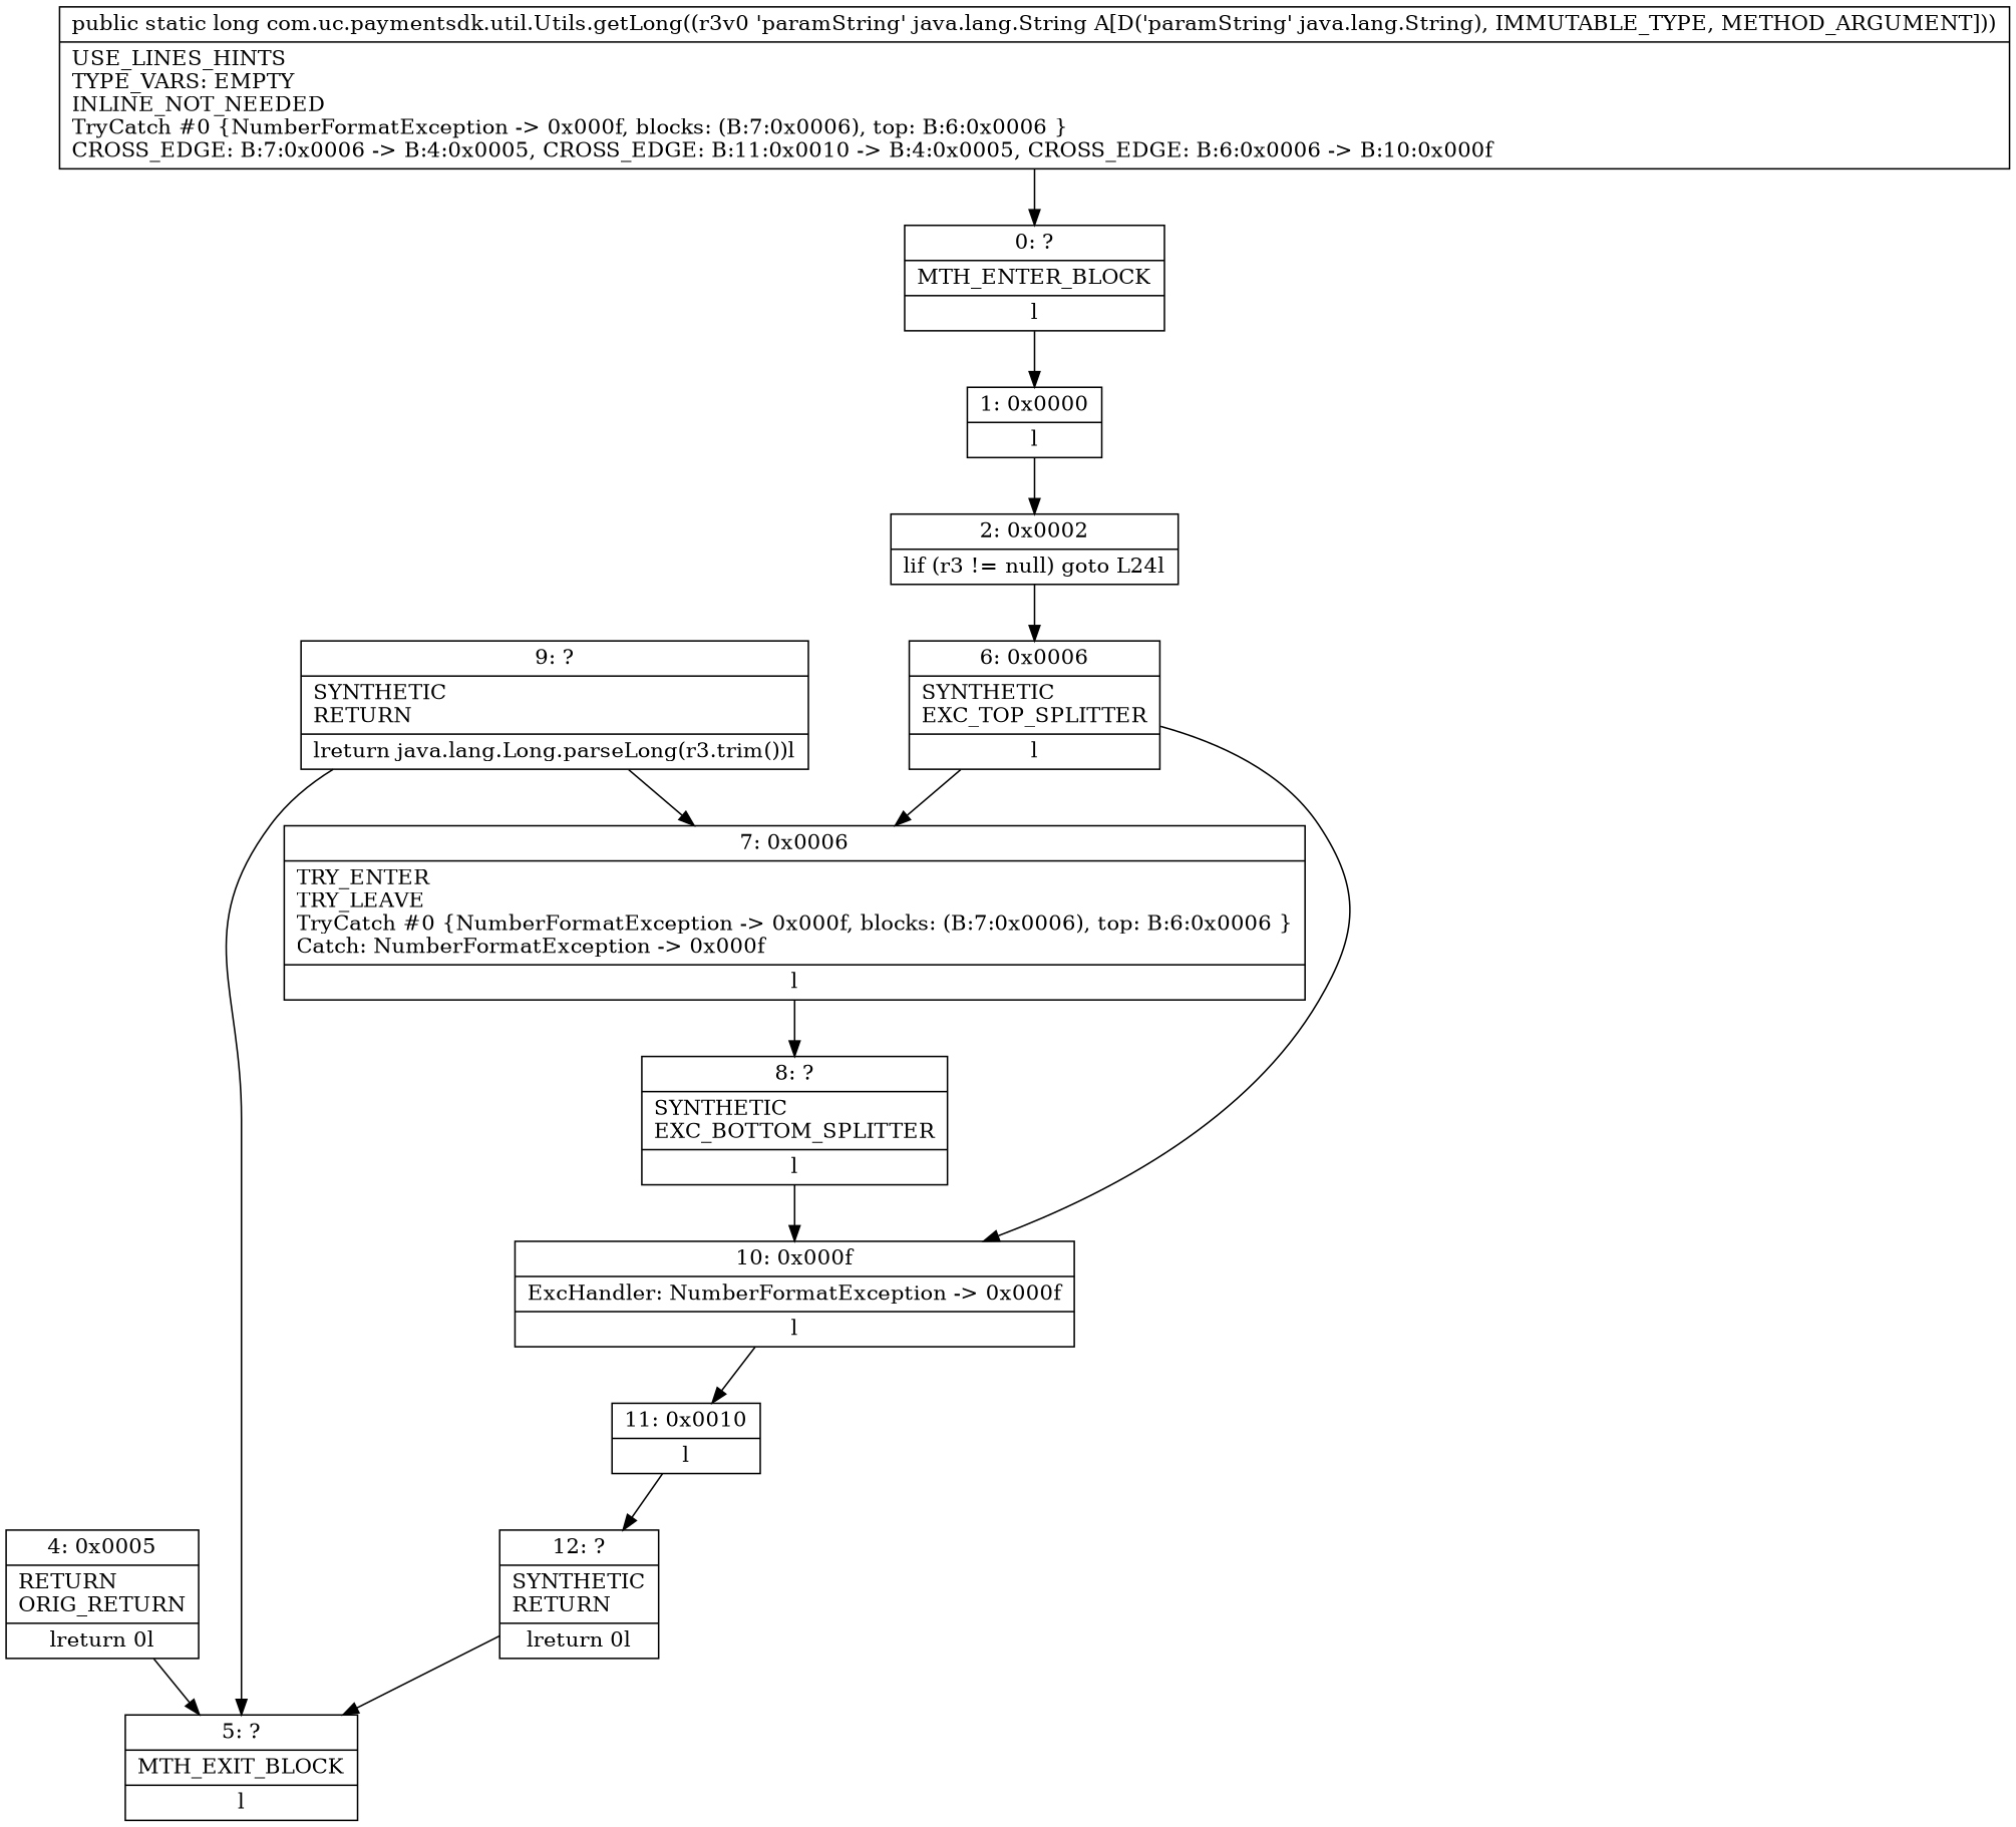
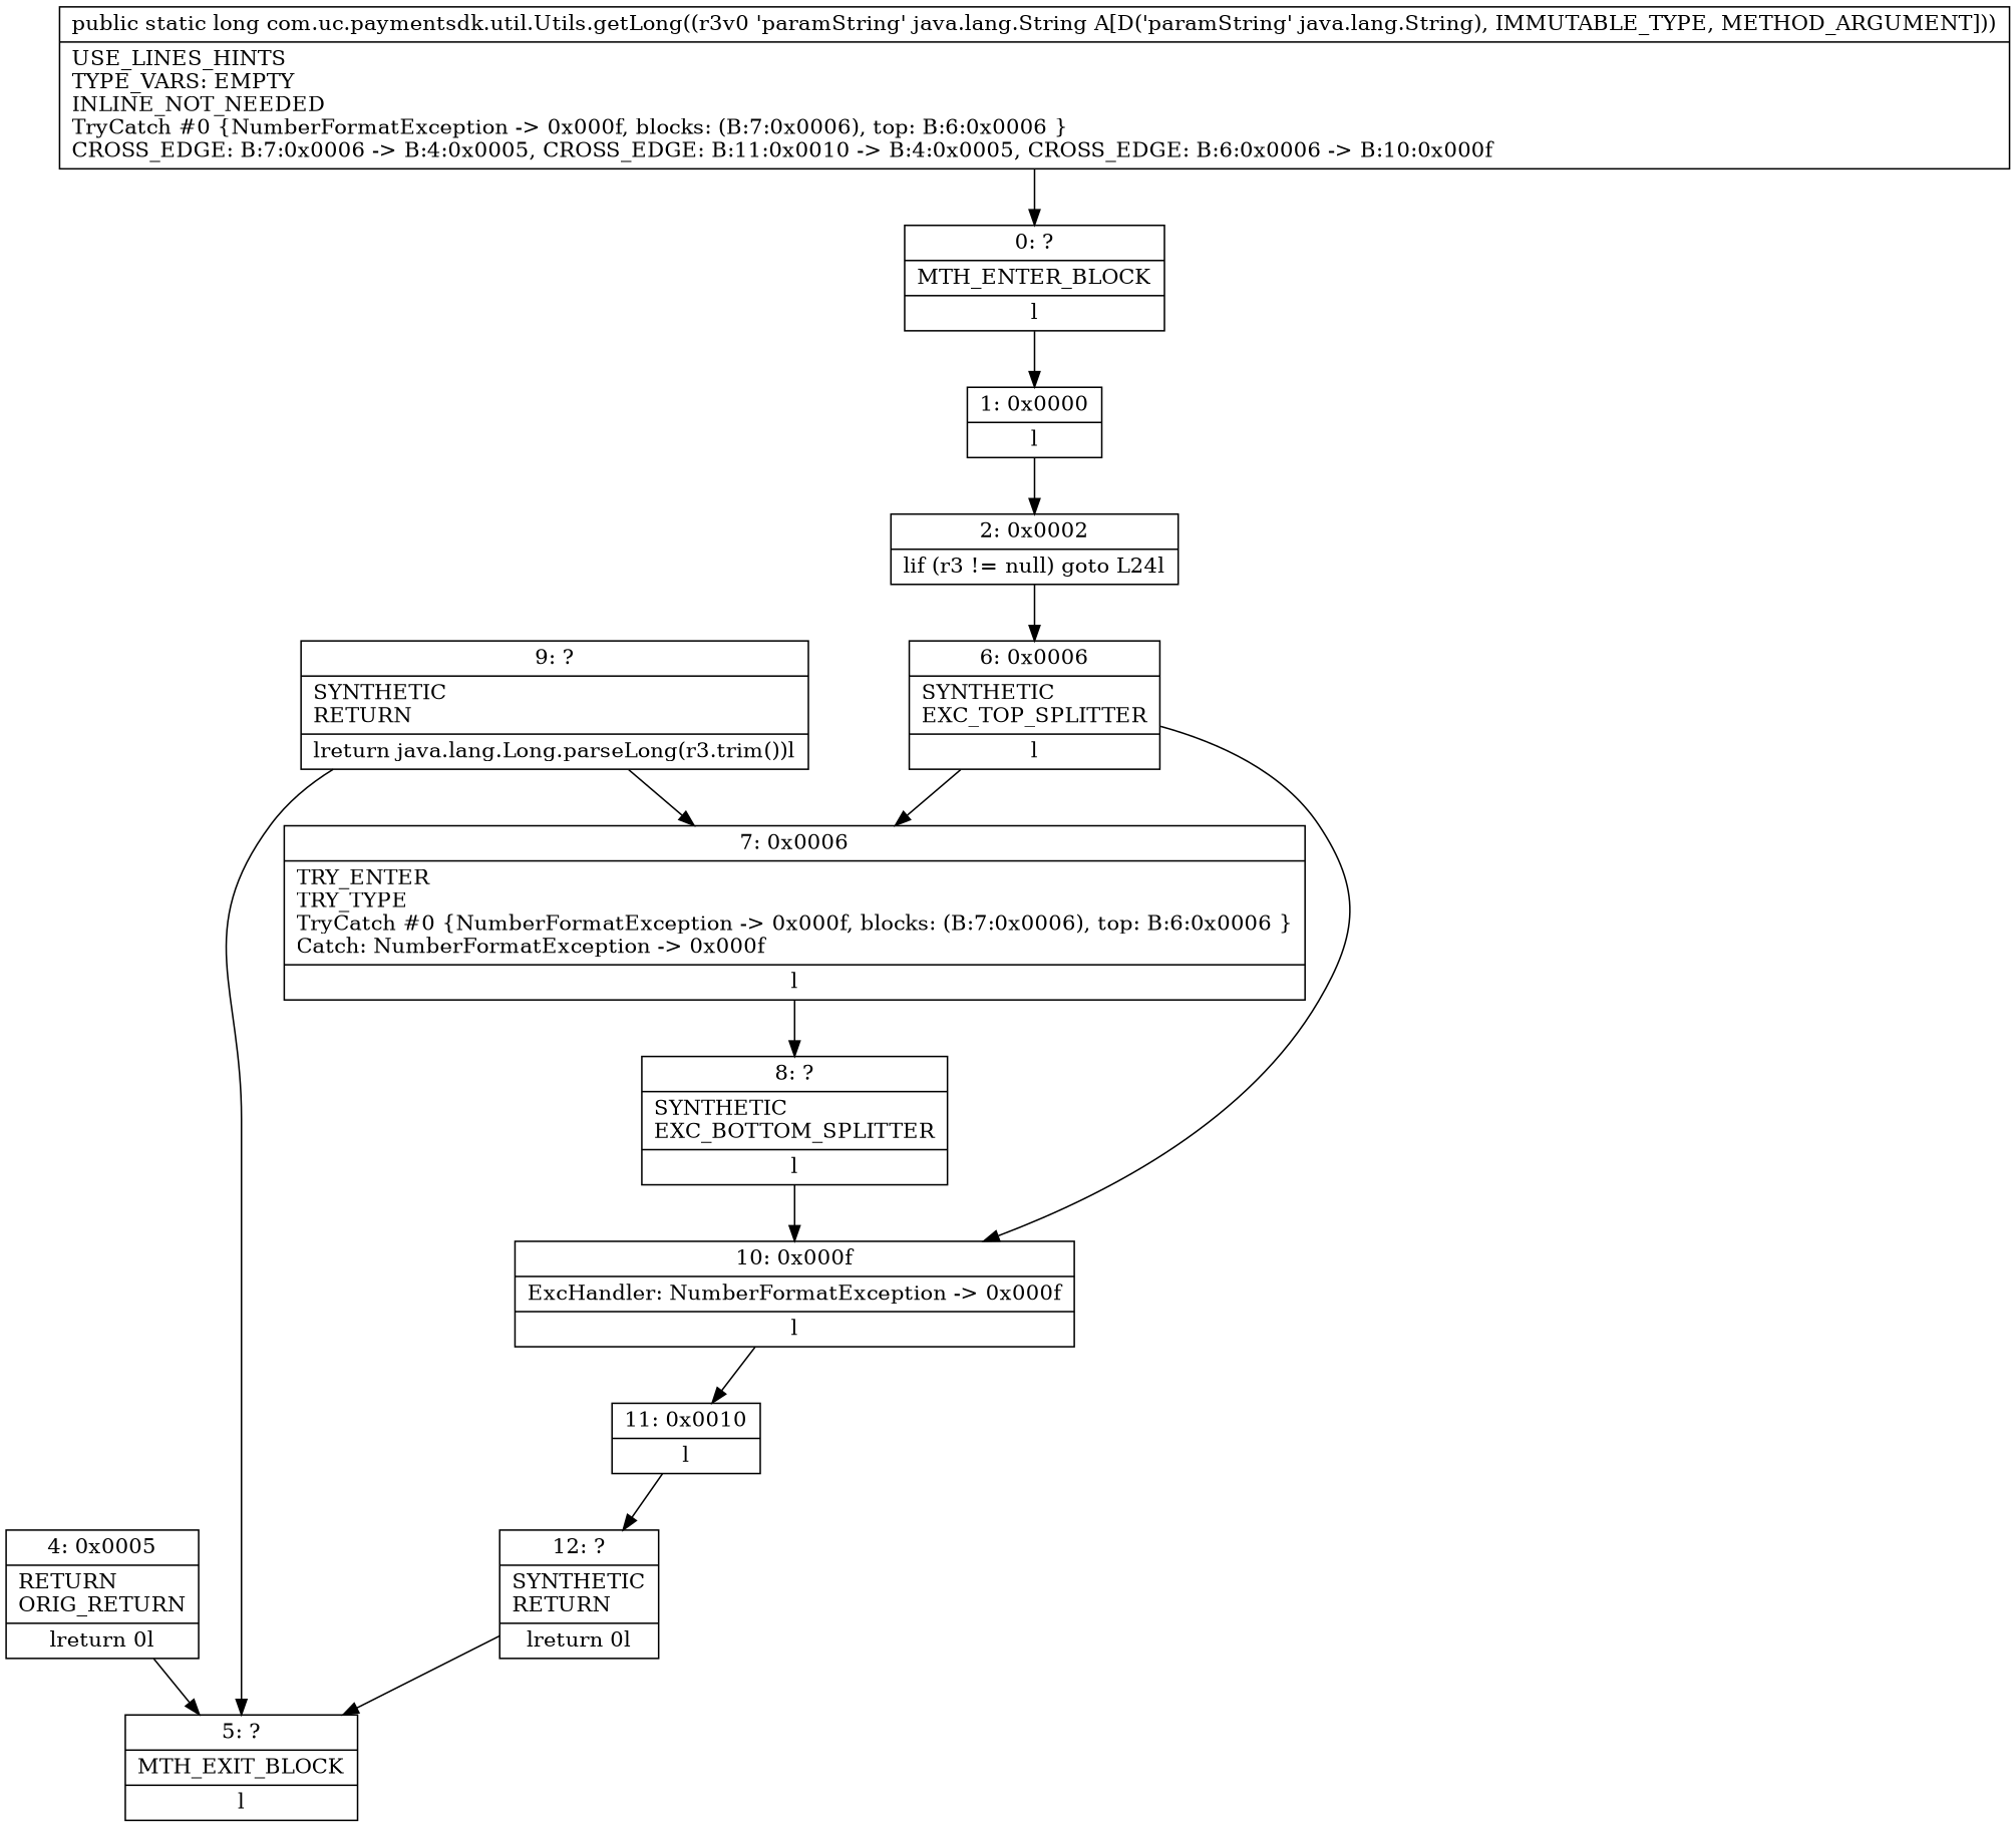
  digraph {
    node [shape=record]
    n1 [label="{0\:\ ?|MTH_ENTER_BLOCK\l|l}"]
    n2 [label="{1\:\ 0x0000|l}"]
    n3 [label="{2\:\ 0x0002|lif (r3 != null) goto L24l}"]
    n4 [label="{6\:\ 0x0006|SYNTHETIC\lEXC_TOP_SPLITTER\l|l}"]
-   n5 [label="{7\:\ 0x0006|TRY_ENTER\lTRY_LEAVE\lTryCatch #0 \{NumberFormatException \-\> 0x000f, blocks: (B:7:0x0006), top: B:6:0x0006 \}\lCatch: NumberFormatException \-\> 0x000f\l|l}"]
+   n5 [label="{7\:\ 0x0006|TRY_ENTER\lTRY_TYPE\lTryCatch #0 \{NumberFormatException \-\> 0x000f, blocks: (B:7:0x0006), top: B:6:0x0006 \}\lCatch: NumberFormatException \-\> 0x000f\l|l}"]
    n6 [label="{10\:\ 0x000f|ExcHandler: NumberFormatException \-\> 0x000f\l|l}"]
    n7 [label="{4\:\ 0x0005|RETURN\lORIG_RETURN\l|lreturn 0l}"]
    n8 [label="{5\:\ ?|MTH_EXIT_BLOCK\l|l}"]
    n9 [label="{8\:\ ?|SYNTHETIC\lEXC_BOTTOM_SPLITTER\l|l}"]
    n10 [label="{11\:\ 0x0010|l}"]
    n11 [label="{9\:\ ?|SYNTHETIC\lRETURN\l|lreturn java.lang.Long.parseLong(r3.trim())l}"]
    n12 [label="{12\:\ ?|SYNTHETIC\lRETURN\l|lreturn 0l}"]
    n13 [label="{public static long com.uc.paymentsdk.util.Utils.getLong((r3v0 'paramString' java.lang.String A[D('paramString' java.lang.String), IMMUTABLE_TYPE, METHOD_ARGUMENT]))  | USE_LINES_HINTS\lTYPE_VARS: EMPTY\lINLINE_NOT_NEEDED\lTryCatch #0 \{NumberFormatException \-\> 0x000f, blocks: (B:7:0x0006), top: B:6:0x0006 \}\lCROSS_EDGE: B:7:0x0006 \-\> B:4:0x0005, CROSS_EDGE: B:11:0x0010 \-\> B:4:0x0005, CROSS_EDGE: B:6:0x0006 \-\> B:10:0x000f\l}"]
    n1 -> n2
    n2 -> n3
    n3 -> n4
    n4 -> n5
    n4 -> n6
    n5 -> n9
    n6 -> n10
    n7 -> n8
    n9 -> n6
    n10 -> n12
    n11 -> n5
    n11 -> n8
    n12 -> n8
    n13 -> n1
  }
